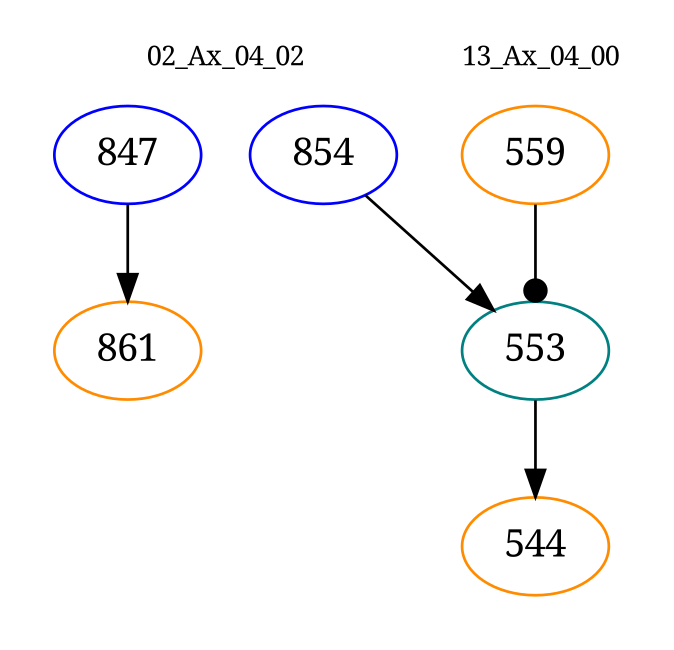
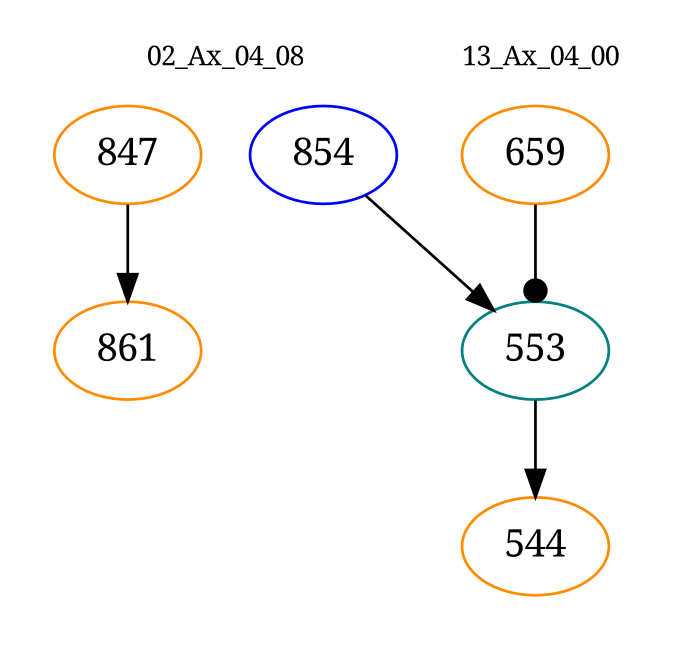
  digraph {
    fontname="Noto Serif"
    node [color=darkorange fontname="Noto Serif"]
    edge [arrowhead=normal color=black fontname="Noto Serif"]
    n1 [color=blue label=854]
-   n2 [color=blue label=847]
+   n2 [label=847]
    n3 [label=861]
-   n4 [label=559]
+   n4 [label=659]
    n5 [color=teal label=553]
    n6 [label=544]
    subgraph cluster_1 {
      color=white
      fontsize=10
-     label="02_Ax_04_02"
+     label="02_Ax_04_08"
      n1
      n2
      n3
    }
    subgraph cluster_2 {
      color=white
      fontsize=10
      label="13_Ax_04_00"
      n4
      n5
      n6
    }
    n1 -> n5
    n2 -> n3
    n4 -> n5 [arrowhead=dot]
    n5 -> n6
  }
